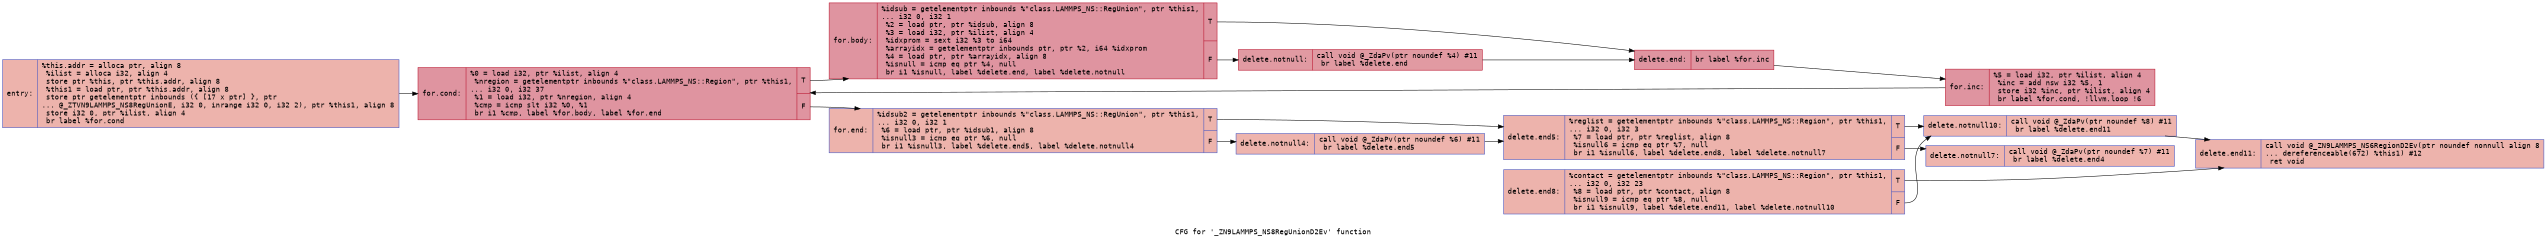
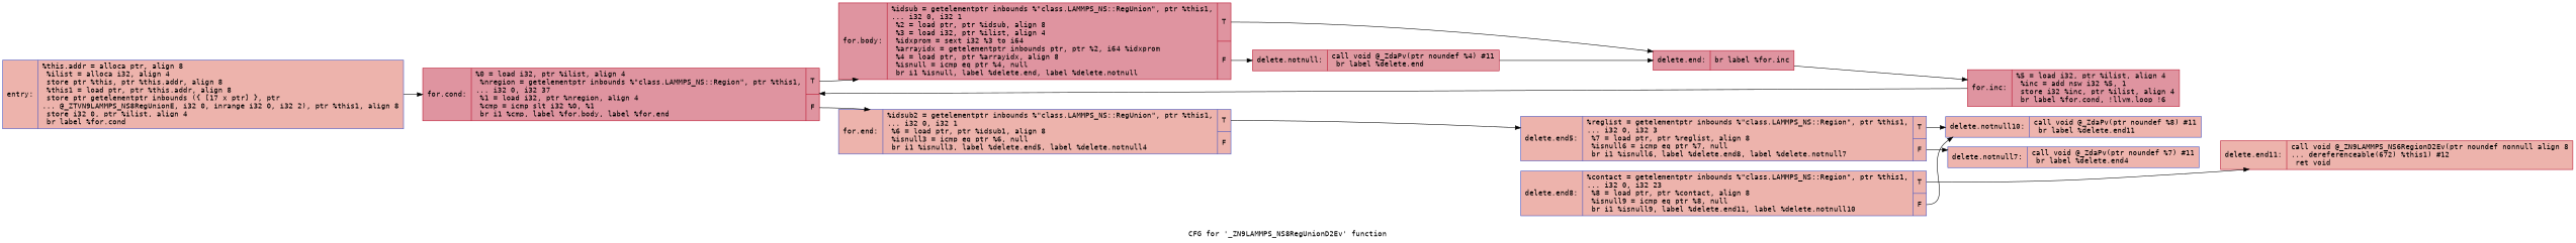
  digraph {
    fontname="DejaVu Sans Mono"
    label="CFG for '_ZN9LAMMPS_NS8RegUnionD2Ev' function"
    rankdir=LR
    node [color="#3d50c3ff" fillcolor="#d6524470" fontname="DejaVu Sans Mono" shape=record style=filled]
    edge [fontname="DejaVu Sans Mono"]
    n1 [label="{entry:\l|  %this.addr = alloca ptr, align 8\l  %ilist = alloca i32, align 4\l  store ptr %this, ptr %this.addr, align 8\l  %this1 = load ptr, ptr %this.addr, align 8\l  store ptr getelementptr inbounds (\{ [17 x ptr] \}, ptr\l... @_ZTVN9LAMMPS_NS8RegUnionE, i32 0, inrange i32 0, i32 2), ptr %this1, align 8\l  store i32 0, ptr %ilist, align 4\l  br label %for.cond\l}"]
    n2 [color="#b70d28ff" fillcolor="#b70d2870" label="{for.cond:\l|  %0 = load i32, ptr %ilist, align 4\l  %nregion = getelementptr inbounds %\"class.LAMMPS_NS::Region\", ptr %this1,\l... i32 0, i32 37\l  %1 = load i32, ptr %nregion, align 4\l  %cmp = icmp slt i32 %0, %1\l  br i1 %cmp, label %for.body, label %for.end\l|{<s0>T|<s1>F}}"]
    n3 [color="#b70d28ff" fillcolor="#b70d2870" label="{for.body:\l|  %idsub = getelementptr inbounds %\"class.LAMMPS_NS::RegUnion\", ptr %this1,\l... i32 0, i32 1\l  %2 = load ptr, ptr %idsub, align 8\l  %3 = load i32, ptr %ilist, align 4\l  %idxprom = sext i32 %3 to i64\l  %arrayidx = getelementptr inbounds ptr, ptr %2, i64 %idxprom\l  %4 = load ptr, ptr %arrayidx, align 8\l  %isnull = icmp eq ptr %4, null\l  br i1 %isnull, label %delete.end, label %delete.notnull\l|{<s0>T|<s1>F}}"]
    n4 [label="{for.end:\l|  %idsub2 = getelementptr inbounds %\"class.LAMMPS_NS::RegUnion\", ptr %this1,\l... i32 0, i32 1\l  %6 = load ptr, ptr %idsub1, align 8\l  %isnull3 = icmp eq ptr %6, null\l  br i1 %isnull3, label %delete.end5, label %delete.notnull4\l|{<s0>T|<s1>F}}"]
    n5 [color="#b70d28ff" fillcolor="#b70d2870" label="{delete.end:\l|  br label %for.inc\l}"]
    n6 [color="#b70d28ff" fillcolor="#bb1b2c70" label="{delete.notnull:\l|  call void @_ZdaPv(ptr noundef %4) #11\l  br label %delete.end\l}"]
    n7 [label="{delete.end5:\l|  %reglist = getelementptr inbounds %\"class.LAMMPS_NS::Region\", ptr %this1,\l... i32 0, i32 3\l  %7 = load ptr, ptr %reglist, align 8\l  %isnull6 = icmp eq ptr %7, null\l  br i1 %isnull6, label %delete.end8, label %delete.notnull7\l|{<s0>T|<s1>F}}"]
-   n8 [fillcolor="#d8564670" label="{delete.notnull4:\l|  call void @_ZdaPv(ptr noundef %6) #11\l  br label %delete.end5\l}"]
    n9 [color="#b70d28ff" fillcolor="#b70d2870" label="{for.inc:\l|  %5 = load i32, ptr %ilist, align 4\l  %inc = add nsw i32 %5, 1\l  store i32 %inc, ptr %ilist, align 4\l  br label %for.cond, !llvm.loop !6\l}"]
    n10 [fillcolor="#d8564670" label="{delete.notnull7:\l|  call void @_ZdaPv(ptr noundef %7) #11\l  br label %delete.end4\l}"]
    n11 [fillcolor="#d8564670" label="{delete.notnull10:\l|  call void @_ZdaPv(ptr noundef %8) #11\l  br label %delete.end11\l}"]
    n12 [label="{delete.end8:\l|  %contact = getelementptr inbounds %\"class.LAMMPS_NS::Region\", ptr %this1,\l... i32 0, i32 23\l  %8 = load ptr, ptr %contact, align 8\l  %isnull9 = icmp eq ptr %8, null\l  br i1 %isnull9, label %delete.end11, label %delete.notnull10\l|{<s0>T|<s1>F}}"]
-   n13 [label="{delete.end11:\l|  call void @_ZN9LAMMPS_NS6RegionD2Ev(ptr noundef nonnull align 8\l... dereferenceable(672) %this1) #12\l  ret void\l}"]
+   n13 [color="#b70d28ff" label="{delete.end11:\l|  call void @_ZN9LAMMPS_NS6RegionD2Ev(ptr noundef nonnull align 8\l... dereferenceable(672) %this1) #12\l  ret void\l}"]
    n1 -> n2
    n2 -> n3 [tailport=s0]
    n2 -> n4 [tailport=s1]
    n3 -> n5 [tailport=s0]
    n3 -> n6 [tailport=s1]
    n4 -> n7 [tailport=s0]
-   n4 -> n8 [tailport=s1]
    n5 -> n9
    n6 -> n5
    n7 -> n10 [tailport=s1]
    n7 -> n11 [tailport=s0]
-   n8 -> n7
    n9 -> n2
-   n11 -> n13
    n12 -> n11 [tailport=s1]
    n12 -> n13 [tailport=s0]
  }
